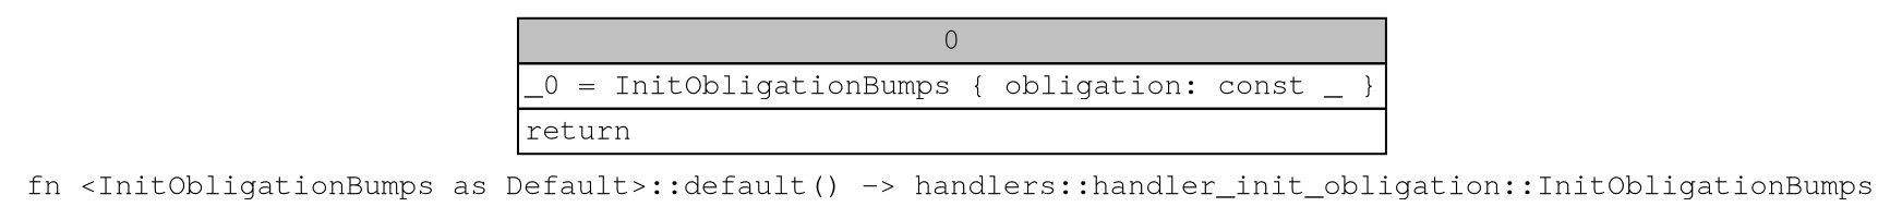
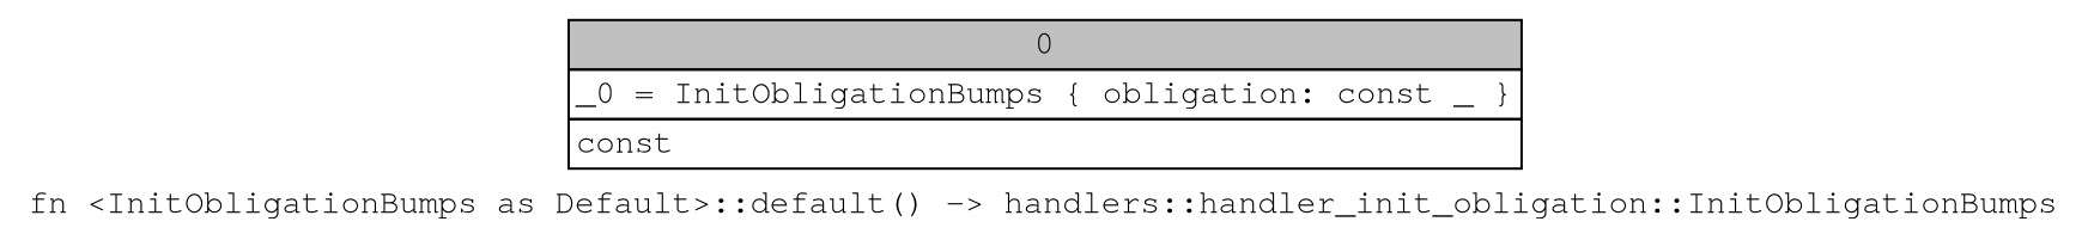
  digraph {
    fontname="Courier, monospace"
    label=<fn &lt;InitObligationBumps as Default&gt;::default() -&gt; handlers::handler_init_obligation::InitObligationBumps<br align="left"/>>
-   n1 [fontname="Courier, monospace" label=<<table border="0" cellborder="1" cellspacing="0"><tr><td bgcolor="gray" align="center" colspan="1">0</td></tr><tr><td align="left" balign="left">_0 = InitObligationBumps { obligation: const _ }<br/></td></tr><tr><td align="left">return</td></tr></table>> shape=none]
+   n1 [fontname="Courier, monospace" label=<<table border="0" cellborder="1" cellspacing="0"><tr><td bgcolor="gray" align="center" colspan="1">0</td></tr><tr><td align="left" balign="left">_0 = InitObligationBumps { obligation: const _ }<br/></td></tr><tr><td align="left">const</td></tr></table>> shape=none]
  }
